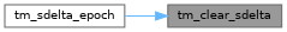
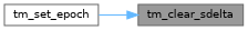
  digraph {
    rankdir=RL
    node [fontname=Helvetica fontsize=10 shape=box style=filled]
    n1 [color=gray40 fillcolor=grey60 fontcolor=black height=0.2 label=tm_clear_sdelta width=0.4]
-   n2 [color=grey40 fillcolor=white height=0.2 label=tm_sdelta_epoch width=0.4]
+   n2 [color=grey40 fillcolor=white height=0.2 label=tm_set_epoch width=0.4]
    n1 -> n2 [color=steelblue1 dir=back fontname=Helvetica fontsize=10 labelfontname=Helvetica labelfontsize=10 style=solid]
  }
